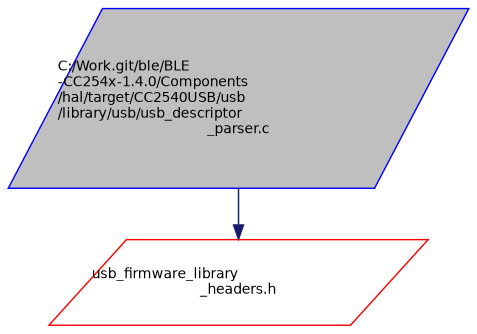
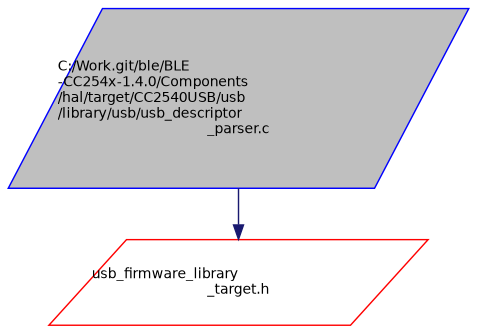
  digraph {
    node [fontname=Helvetica fontsize=10 shape=parallelogram style=filled]
    n1 [color=blue fillcolor=grey75 fontcolor=black height=0.2 label="C:/Work.git/ble/BLE\l-CC254x-1.4.0/Components\l/hal/target/CC2540USB/usb\l/library/usb/usb_descriptor\l_parser.c" width=0.4]
-   n2 [color=red fillcolor=white height=0.2 label="usb_firmware_library\l_headers.h" width=0.4]
+   n2 [color=red fillcolor=white height=0.2 label="usb_firmware_library\l_target.h" width=0.4]
    n1 -> n2 [color=midnightblue fontname=Helvetica fontsize=10 labelfontname=Helvetica labelfontsize=10 style=solid]
  }
